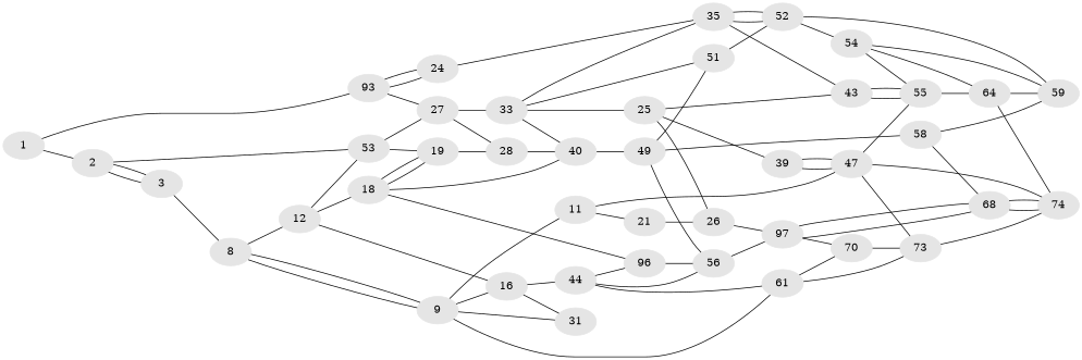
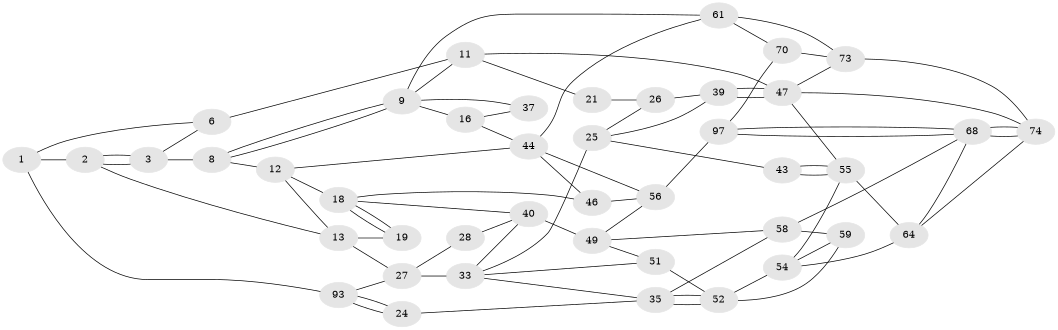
  graph {
    rankdir=LR
    node [color=gray90 style=filled]
    1 [super="+5"]
    2
+   6 [super="+7"]
    n4 [label=93]
    3 [super="+4"]
-   13 [super="+14" label=53]
+   13 [super="+14"]
    11
    27 [super="+29"]
    24
    8
    19 [super="+20"]
    9 [super="+10"]
    12 [super="+15"]
    21 [super="+22"]
    47 [super="+48"]
    16 [super="+17"]
-   31 [super="+37"]
+   31 [super="+37" label=37]
    61 [super="+62"]
    18 [super="+41"]
    44 [super="+45"]
    73
    70 [super="+72"]
    26 [super="+32"]
    55 [super="+60"]
    74 [super="+75"]
    40 [super="+42"]
-   46 [label=96]
+   46
    28 [super="+30"]
    33 [super="+34"]
    49 [super="+50"]
    56 [super="+57"]
    39
    35 [super="+36"]
    25 [super="+38"]
    43
    52 [super="+53"]
    51
    54 [super="+63"]
    59 [super="+65"]
    58 [super="+66"]
    64 [super="+71"]
    n42 [label=97]
    68 [super="+69"]
    1 -- 2
+   1 -- 6
    1 -- n4
    2 -- 3
    2 -- 3
    2 -- 13
+   6 -- 11
    n4 -- 27
    n4 -- 24
    n4 -- 24
+   3 -- 6
    3 -- 8
    13 -- 27
    13 -- 19
    11 -- 21
    11 -- 47
    27 -- 28
    27 -- 33
    24 -- 35
    8 -- 9
    8 -- 9
    8 -- 12
-   19 -- 28 [weight=2]
    9 -- 11
    9 -- 16
    9 -- 31
    9 -- 61
    12 -- 13
-   12 -- 16
+   12 -- 44
    12 -- 18
    21 -- 26 [weight=2]
    47 -- 73
    47 -- 55
    47 -- 74
    16 -- 31 [weight=2]
    16 -- 44
    61 -- 73
    61 -- 70 [weight=2]
    18 -- 19
    18 -- 19
    18 -- 40
    18 -- 46
    44 -- 61
    44 -- 46
    44 -- 56
    73 -- 74
    70 -- 73
-   26 -- n42
+   26 -- 39
    55 -- 64
    40 -- 49
    46 -- 56
    28 -- 40
    33 -- 40
    33 -- 35
    33 -- 25
    33 -- 51
    49 -- 56
    49 -- 51
    49 -- 58
    56 -- n42
    39 -- 47
    39 -- 47
-   35 -- 43
+   35 -- 58
    35 -- 52
    35 -- 52
    25 -- 26
    25 -- 39
    25 -- 43
    43 -- 55
    43 -- 55
    52 -- 54
    52 -- 59
    51 -- 52
    54 -- 55
    54 -- 59
    54 -- 64
    58 -- 59 [weight=2]
    58 -- 68
    64 -- 74
-   64 -- 59
+   64 -- 68
    n42 -- 70
    n42 -- 68
    n42 -- 68
    68 -- 74
    68 -- 74
  }
